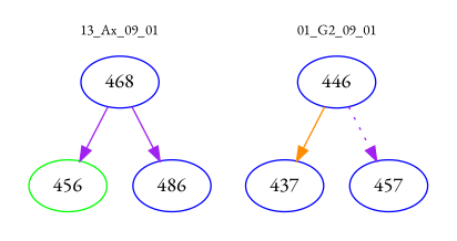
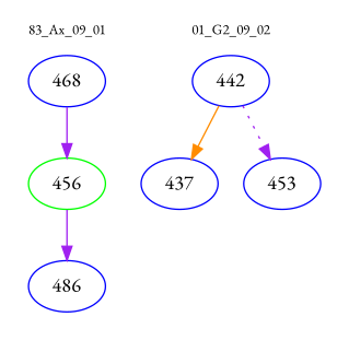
  digraph {
    fontname="EB Garamond"
    node [color=blue fontname="EB Garamond"]
    edge [color=purple fontname="EB Garamond" style=solid]
    n1 [label=468]
    n2 [color=green label=456]
    n3 [label=486]
-   n4 [label=446]
+   n4 [label=442]
    n5 [label=437]
-   n6 [label=457]
+   n6 [label=453]
    subgraph cluster_1 {
      color=white
      fontsize=10
-     label="13_Ax_09_01"
+     label="83_Ax_09_01"
      n1
      n2
      n3
    }
    subgraph cluster_2 {
      color=white
      fontsize=10
-     label="01_G2_09_01"
+     label="01_G2_09_02"
      n4
      n5
      n6
    }
    n1 -> n2
-   n1 -> n3
+   n2 -> n3
    n4 -> n5 [color=darkorange]
    n4 -> n6 [style=dotted]
  }
